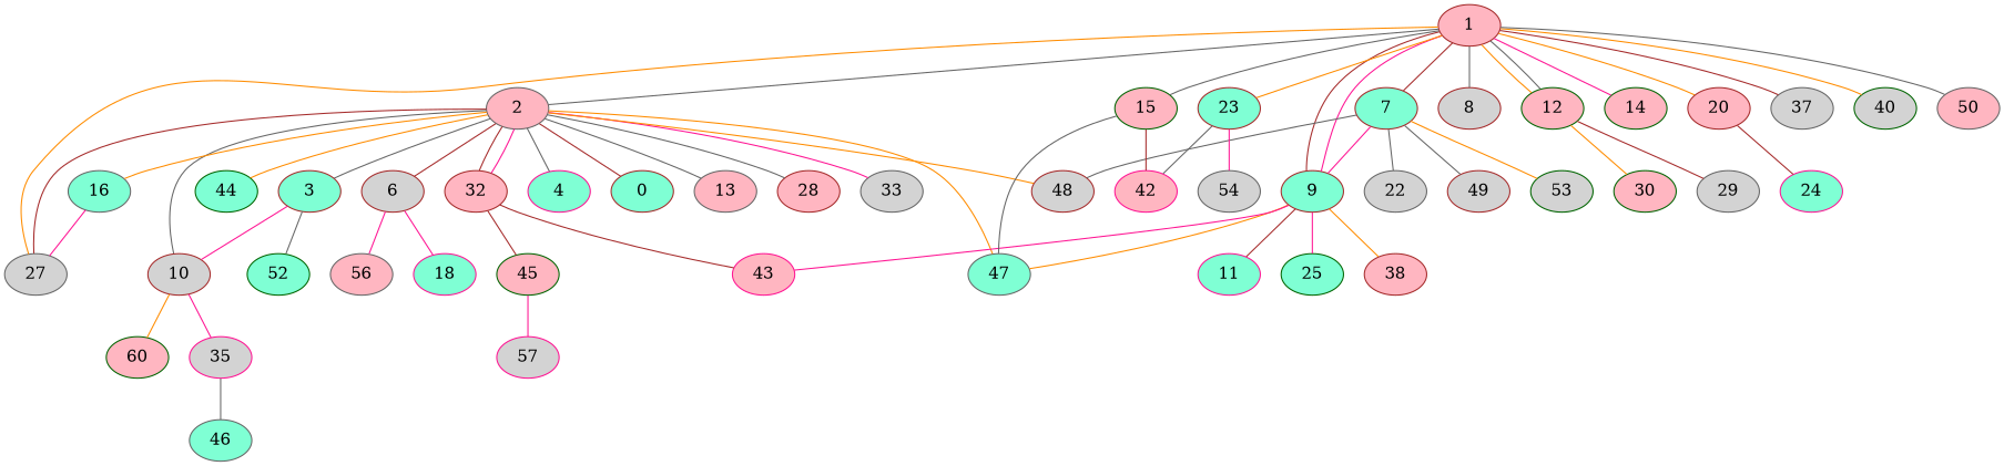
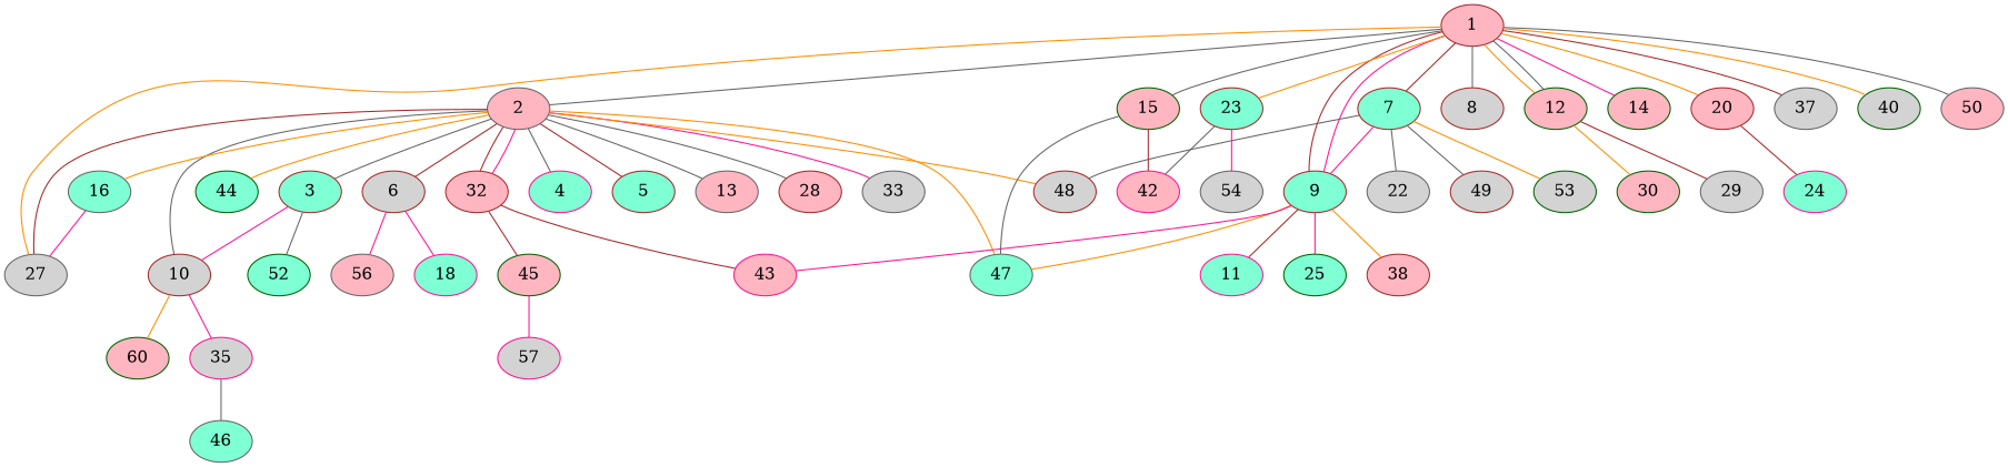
  graph {
    node [color=brown fillcolor=lightpink style=filled]
    edge [color=gray40]
    1 [super="+26"]
    2 [color=gray40 super="+34"]
    7 [fillcolor=aquamarine super="+21"]
    8 [fillcolor=lightgrey super="+63"]
    9 [fillcolor=aquamarine super="+36"]
    12 [color=darkgreen super="+19"]
    14 [color=darkgreen]
    15 [color=darkgreen super="+61"]
    20 [super="+58"]
    23 [fillcolor=aquamarine super="+31"]
    27 [color=gray40 fillcolor=lightgrey super="+55"]
    37 [color=gray40 fillcolor=lightgrey]
    40 [color=darkgreen fillcolor=lightgrey]
    50 [color=gray40]
    3 [fillcolor=aquamarine super="+59"]
    4 [color=deeppink fillcolor=aquamarine]
-   5 [fillcolor=aquamarine label=0]
+   5 [fillcolor=aquamarine]
    6 [fillcolor=lightgrey super="+17"]
    10 [fillcolor=lightgrey super="+41"]
    13 [color=gray40]
    16 [color=gray40 fillcolor=aquamarine]
    28
    32 [super="+39"]
    33 [color=gray40 fillcolor=lightgrey]
    44 [color=darkgreen fillcolor=aquamarine]
    47 [color=gray40 fillcolor=aquamarine super="+64"]
    48 [fillcolor=lightgrey]
    22 [color=gray40 fillcolor=lightgrey]
    49 [fillcolor=lightgrey]
    53 [color=darkgreen fillcolor=lightgrey]
    11 [color=deeppink fillcolor=aquamarine]
    25 [color=darkgreen fillcolor=aquamarine]
    38
    43 [color=deeppink]
    29 [color=gray40 fillcolor=lightgrey]
    30 [color=darkgreen]
    42 [color=deeppink]
    24 [color=deeppink fillcolor=aquamarine]
    54 [color=gray40 fillcolor=lightgrey]
    52 [color=darkgreen fillcolor=aquamarine]
    18 [color=deeppink fillcolor=aquamarine]
    56 [color=gray40]
    35 [color=deeppink fillcolor=lightgrey super="+62"]
    60 [color=darkgreen]
    45 [color=darkgreen super="+51"]
    46 [color=gray40 fillcolor=aquamarine]
    57 [color=deeppink fillcolor=lightgrey]
    1 -- 2
    1 -- 7 [color=brown]
    1 -- 8
    1 -- 9 [color=brown]
    1 -- 9 [color=deeppink]
    1 -- 12 [color=darkorange]
    1 -- 12
    1 -- 14 [color=deeppink]
    1 -- 15
    1 -- 20 [color=darkorange]
    1 -- 23 [color=darkorange]
    1 -- 27 [color=darkorange]
    1 -- 37 [color=brown]
    1 -- 40 [color=darkorange]
    1 -- 50
    2 -- 27 [color=brown]
    2 -- 3
    2 -- 4
    2 -- 5 [color=brown]
    2 -- 6 [color=brown]
    2 -- 10
    2 -- 13
    2 -- 16 [color=darkorange]
    2 -- 28
    2 -- 32 [color=brown]
    2 -- 32 [color=deeppink]
    2 -- 33 [color=deeppink]
    2 -- 44 [color=darkorange]
    2 -- 47 [color=darkorange]
    2 -- 48 [color=darkorange]
    7 -- 9 [color=deeppink]
    7 -- 48
    7 -- 22
    7 -- 49
    7 -- 53 [color=darkorange]
    9 -- 47 [color=darkorange]
    9 -- 11 [color=brown]
    9 -- 25 [color=deeppink]
    9 -- 38 [color=darkorange]
    9 -- 43 [color=deeppink]
    12 -- 29 [color=brown]
    12 -- 30 [color=darkorange]
    15 -- 47
    15 -- 42 [color=brown]
    20 -- 24 [color=brown]
    23 -- 42
    23 -- 54 [color=deeppink]
    3 -- 10 [color=deeppink]
    3 -- 52
    6 -- 18 [color=deeppink]
    6 -- 56 [color=deeppink]
    10 -- 35 [color=deeppink]
    10 -- 60 [color=darkorange]
    16 -- 27 [color=deeppink]
    32 -- 43 [color=brown]
    32 -- 45 [color=brown]
    35 -- 46
    45 -- 57 [color=deeppink]
  }
